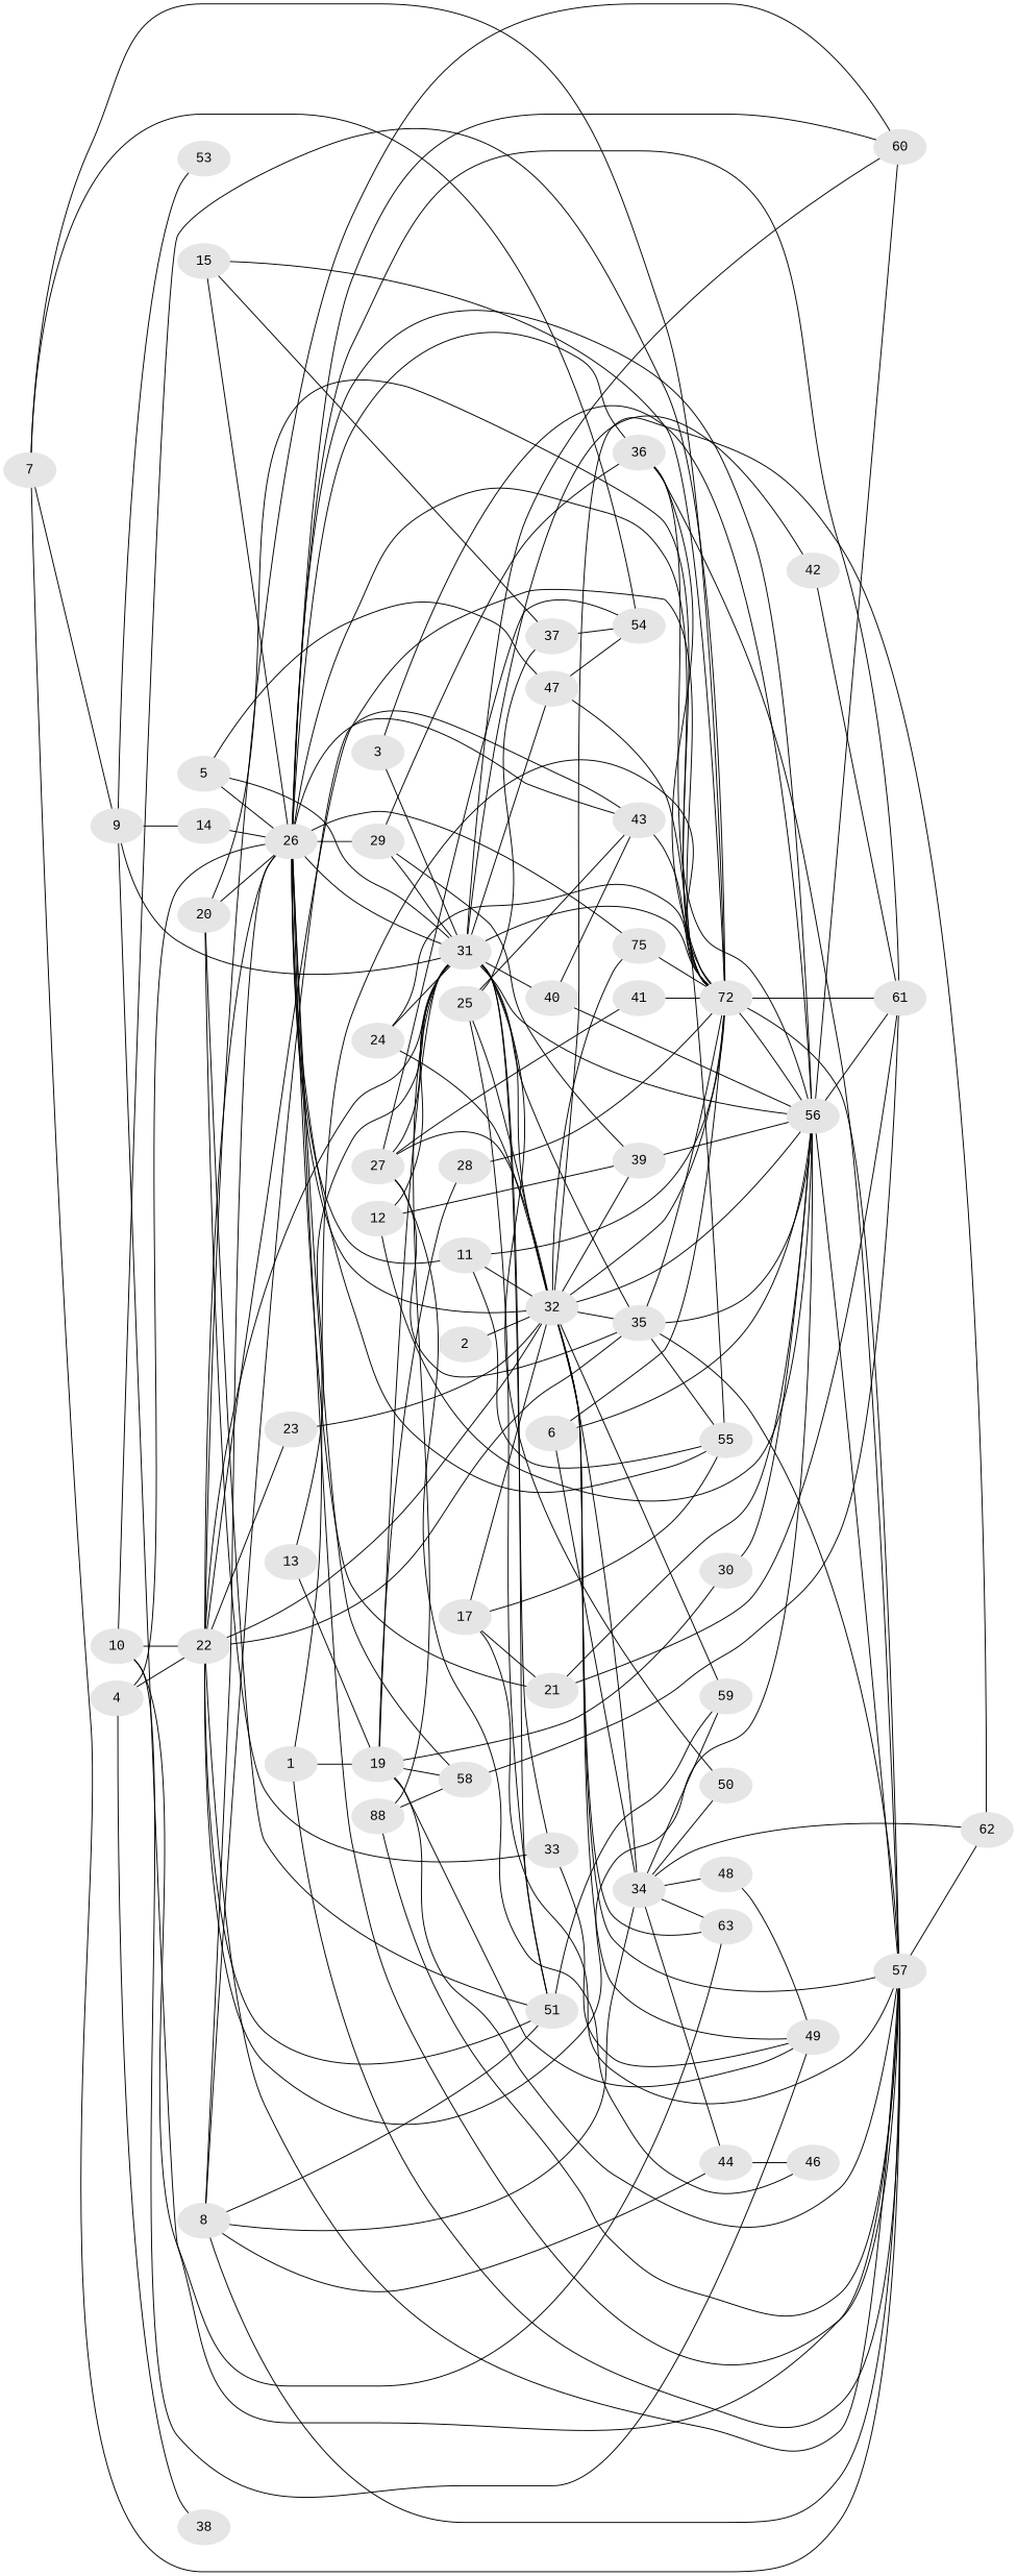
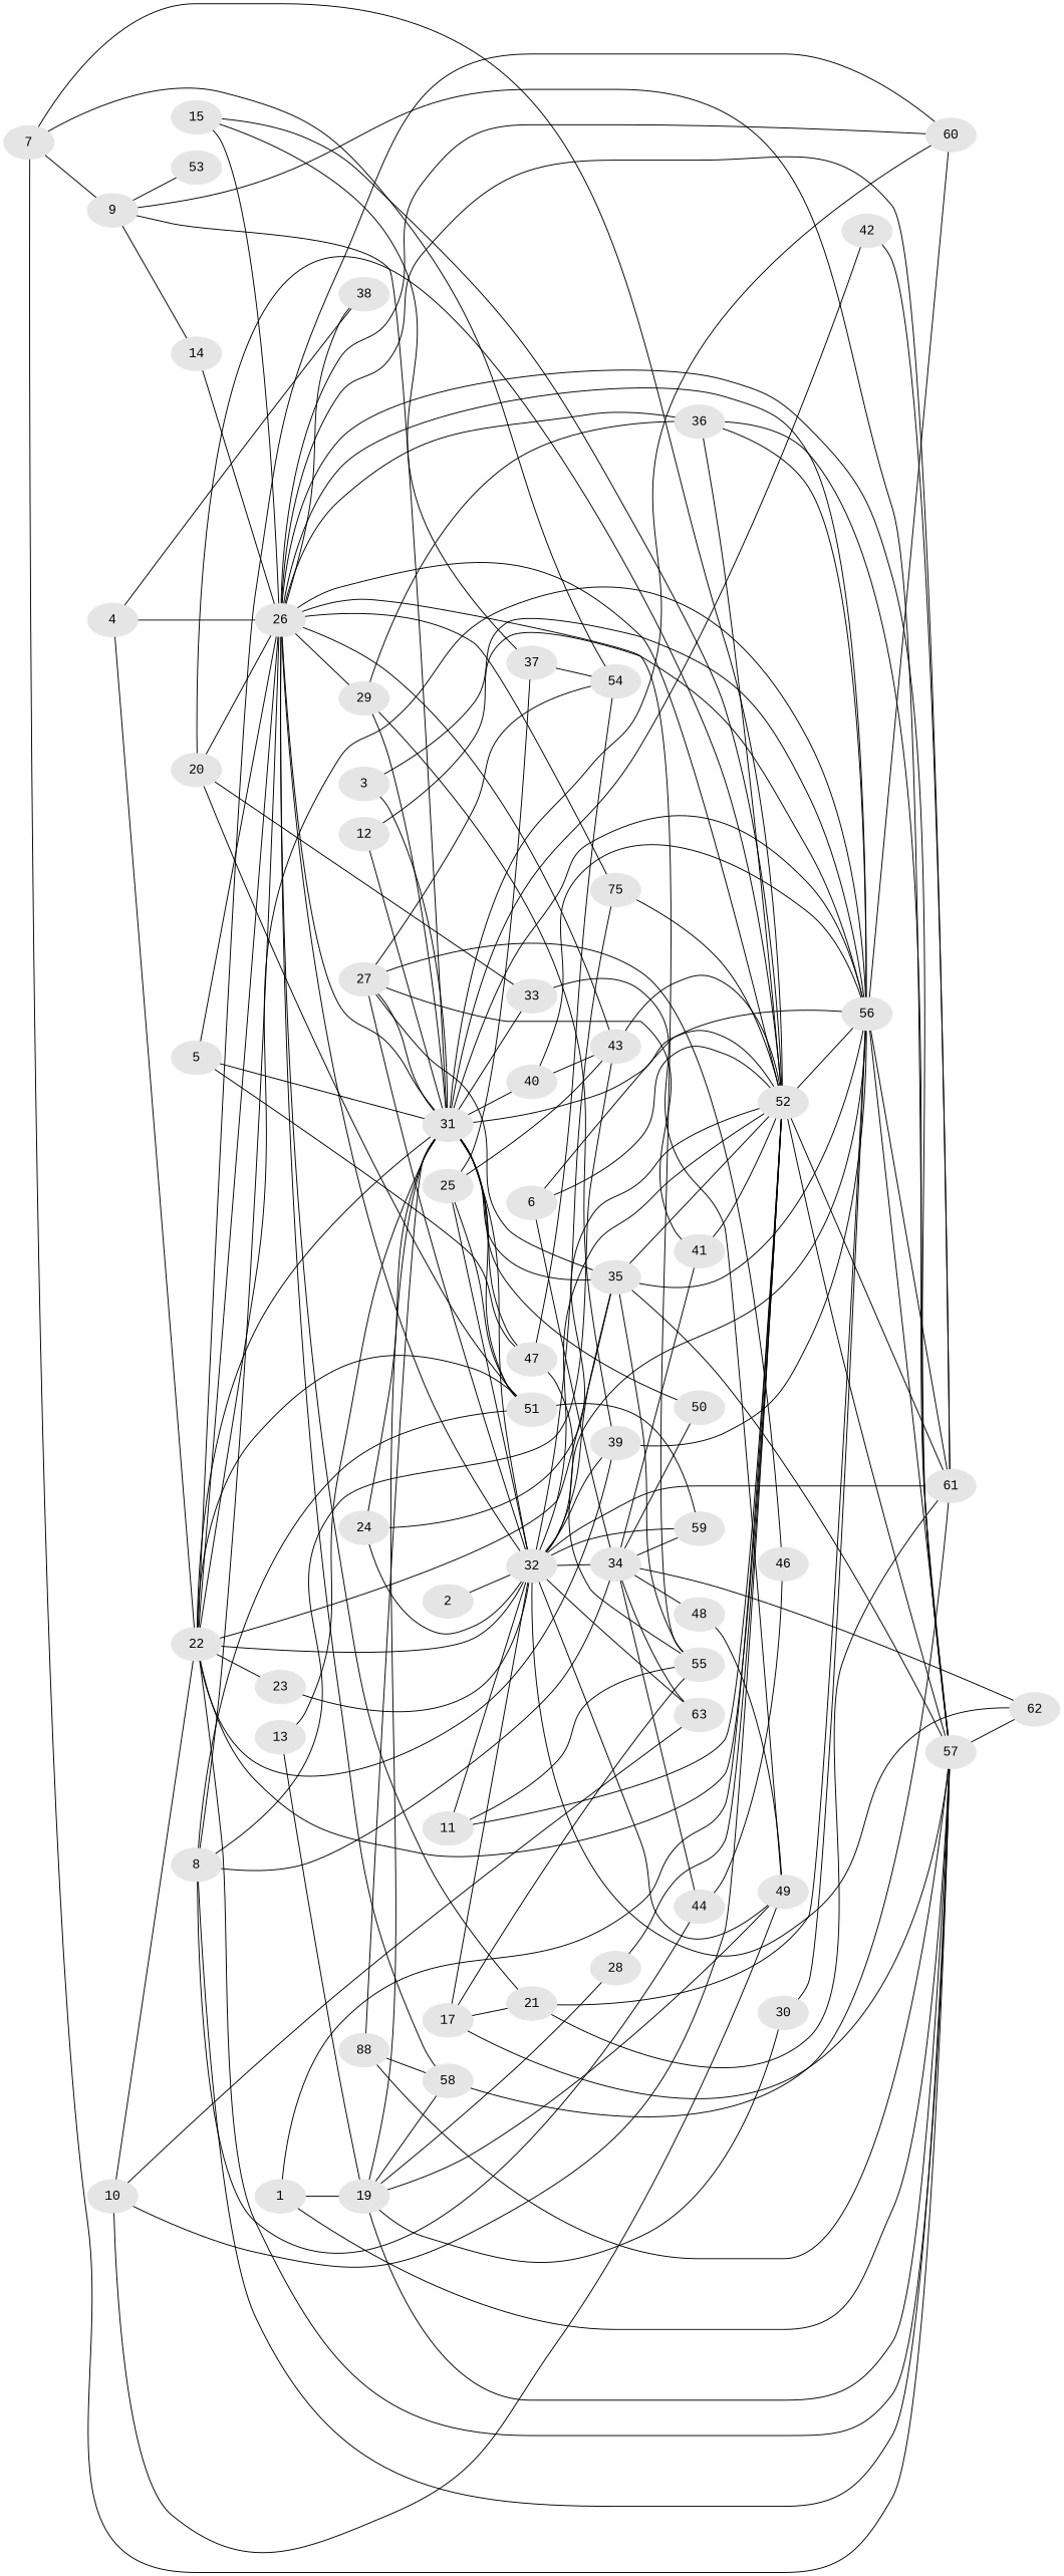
  graph {
    fontname="Liberation Mono"
    rankdir=LR
    node [color=gray90 fontname="Liberation Mono" style=filled]
    edge [fontname="Liberation Mono" weight=1.0]
    1
    19
-   52 [label=72]
+   52
    57
    31
    49
    58
    28
    30
    56
    61
    62
    2
    32
    34
    63
    35
    39
    n19 [label=75]
    59
    3
    47
    51
    33
    60
    40
    42
    50
    4
    22
    26
    38
    23
    43
    55
    21
    29
    36
    5
    54
    6
    44
    41
    48
    7
    9
    14
    53
    8
    46
    10
    11
    12
    13
    15
    37
    17
    n58 [label=88]
    20
    24
    25
    27
    1 -- 19
    1 -- 52
    1 -- 57
    19 -- 57 [weight=2.0]
    19 -- 31
    19 -- 49
    19 -- 58
    19 -- 28
    19 -- 30
    52 -- 57 [weight=4.0]
    52 -- 56 [weight=3.0]
    52 -- 61
    57 -- 62
    31 -- 52 [weight=3.0]
    31 -- 56 [weight=2.0]
    31 -- 32
    31 -- 35
    31 -- 47
    31 -- 51
    31 -- 33 [weight=2.0]
    31 -- 60
    31 -- 40
    31 -- 42
    31 -- 50
    58 -- 61
    28 -- 52
    30 -- 56
    56 -- 57 [weight=2.0]
    56 -- 61
    56 -- 60
    2 -- 32
    32 -- 52 [weight=2.0]
-   32 -- 57 [weight=4.0]
+   32 -- 61 [weight=4.0]
    32 -- 49
    32 -- 56
    32 -- 62
    32 -- 34
    32 -- 63
    32 -- 35
    32 -- 39
    32 -- n19
    32 -- 59
    34 -- 62
    34 -- 63
    34 -- 59
    34 -- 50
    34 -- 44 [weight=2.0]
+   34 -- 41
    34 -- 48
    35 -- 52 [weight=4.0]
    35 -- 57 [weight=3.0]
    35 -- 56
    35 -- 55 [weight=2.0]
    39 -- 56
    n19 -- 52
    3 -- 31
    3 -- 56
    47 -- 55
    47 -- 54
    51 -- 59
    33 -- 49
    40 -- 56
    40 -- 43
    42 -- 61
    4 -- 22
    4 -- 26
    4 -- 38
    22 -- 52 [weight=2.0]
    22 -- 57 [weight=3.0]
    22 -- 31
    22 -- 56
    22 -- 32
    22 -- 35
-   12 -- 39
+   22 -- 39
    22 -- 51
    22 -- 60
    22 -- 26 [weight=2.0]
    22 -- 23
    26 -- 52 [weight=2.0]
    26 -- 57 [weight=2.0]
    26 -- 31 [weight=2.0]
    26 -- 58
    26 -- 56
    26 -- 61
    26 -- 32 [weight=2.0]
    26 -- n19
    26 -- 60
-   26 -- 11
+   26 -- 38
    26 -- 43
    26 -- 55 [weight=3.0]
    26 -- 21 [weight=2.0]
    26 -- 29
    26 -- 36
    23 -- 32
    43 -- 52
    21 -- 56
    21 -- 61
    29 -- 31
    29 -- 39
    29 -- 36
    36 -- 52
    36 -- 57
    36 -- 56 [weight=2.0]
    5 -- 31
    5 -- 47
    5 -- 26
    6 -- 52
    6 -- 56
    6 -- 34
    44 -- 46 [weight=2.0]
    41 -- 52
    48 -- 49
    7 -- 52
    7 -- 57
    7 -- 54
    7 -- 9
    9 -- 57
    9 -- 31
    9 -- 14
    9 -- 53
    14 -- 26
    8 -- 57
    8 -- 34
    8 -- 51
    8 -- 26
    8 -- 43
    8 -- 44
    10 -- 52
    10 -- 49
    10 -- 63
    10 -- 22
    11 -- 52
    11 -- 32
    11 -- 55
    12 -- 31
    12 -- 56
    13 -- 19
    13 -- 31
    15 -- 52
    15 -- 26
    15 -- 37
    37 -- 54
    17 -- 57
    17 -- 32
    17 -- 55
    17 -- 21
    n58 -- 57
    n58 -- 31 [weight=2.0]
    n58 -- 58
    20 -- 52
    20 -- 51
    20 -- 33
    20 -- 26
    24 -- 52 [weight=2.0]
    24 -- 31
    24 -- 32
    25 -- 32
    25 -- 51
    25 -- 43
    25 -- 37
    27 -- 31
    27 -- 32
    27 -- 35
    27 -- 54
    27 -- 41
    27 -- 46
  }
